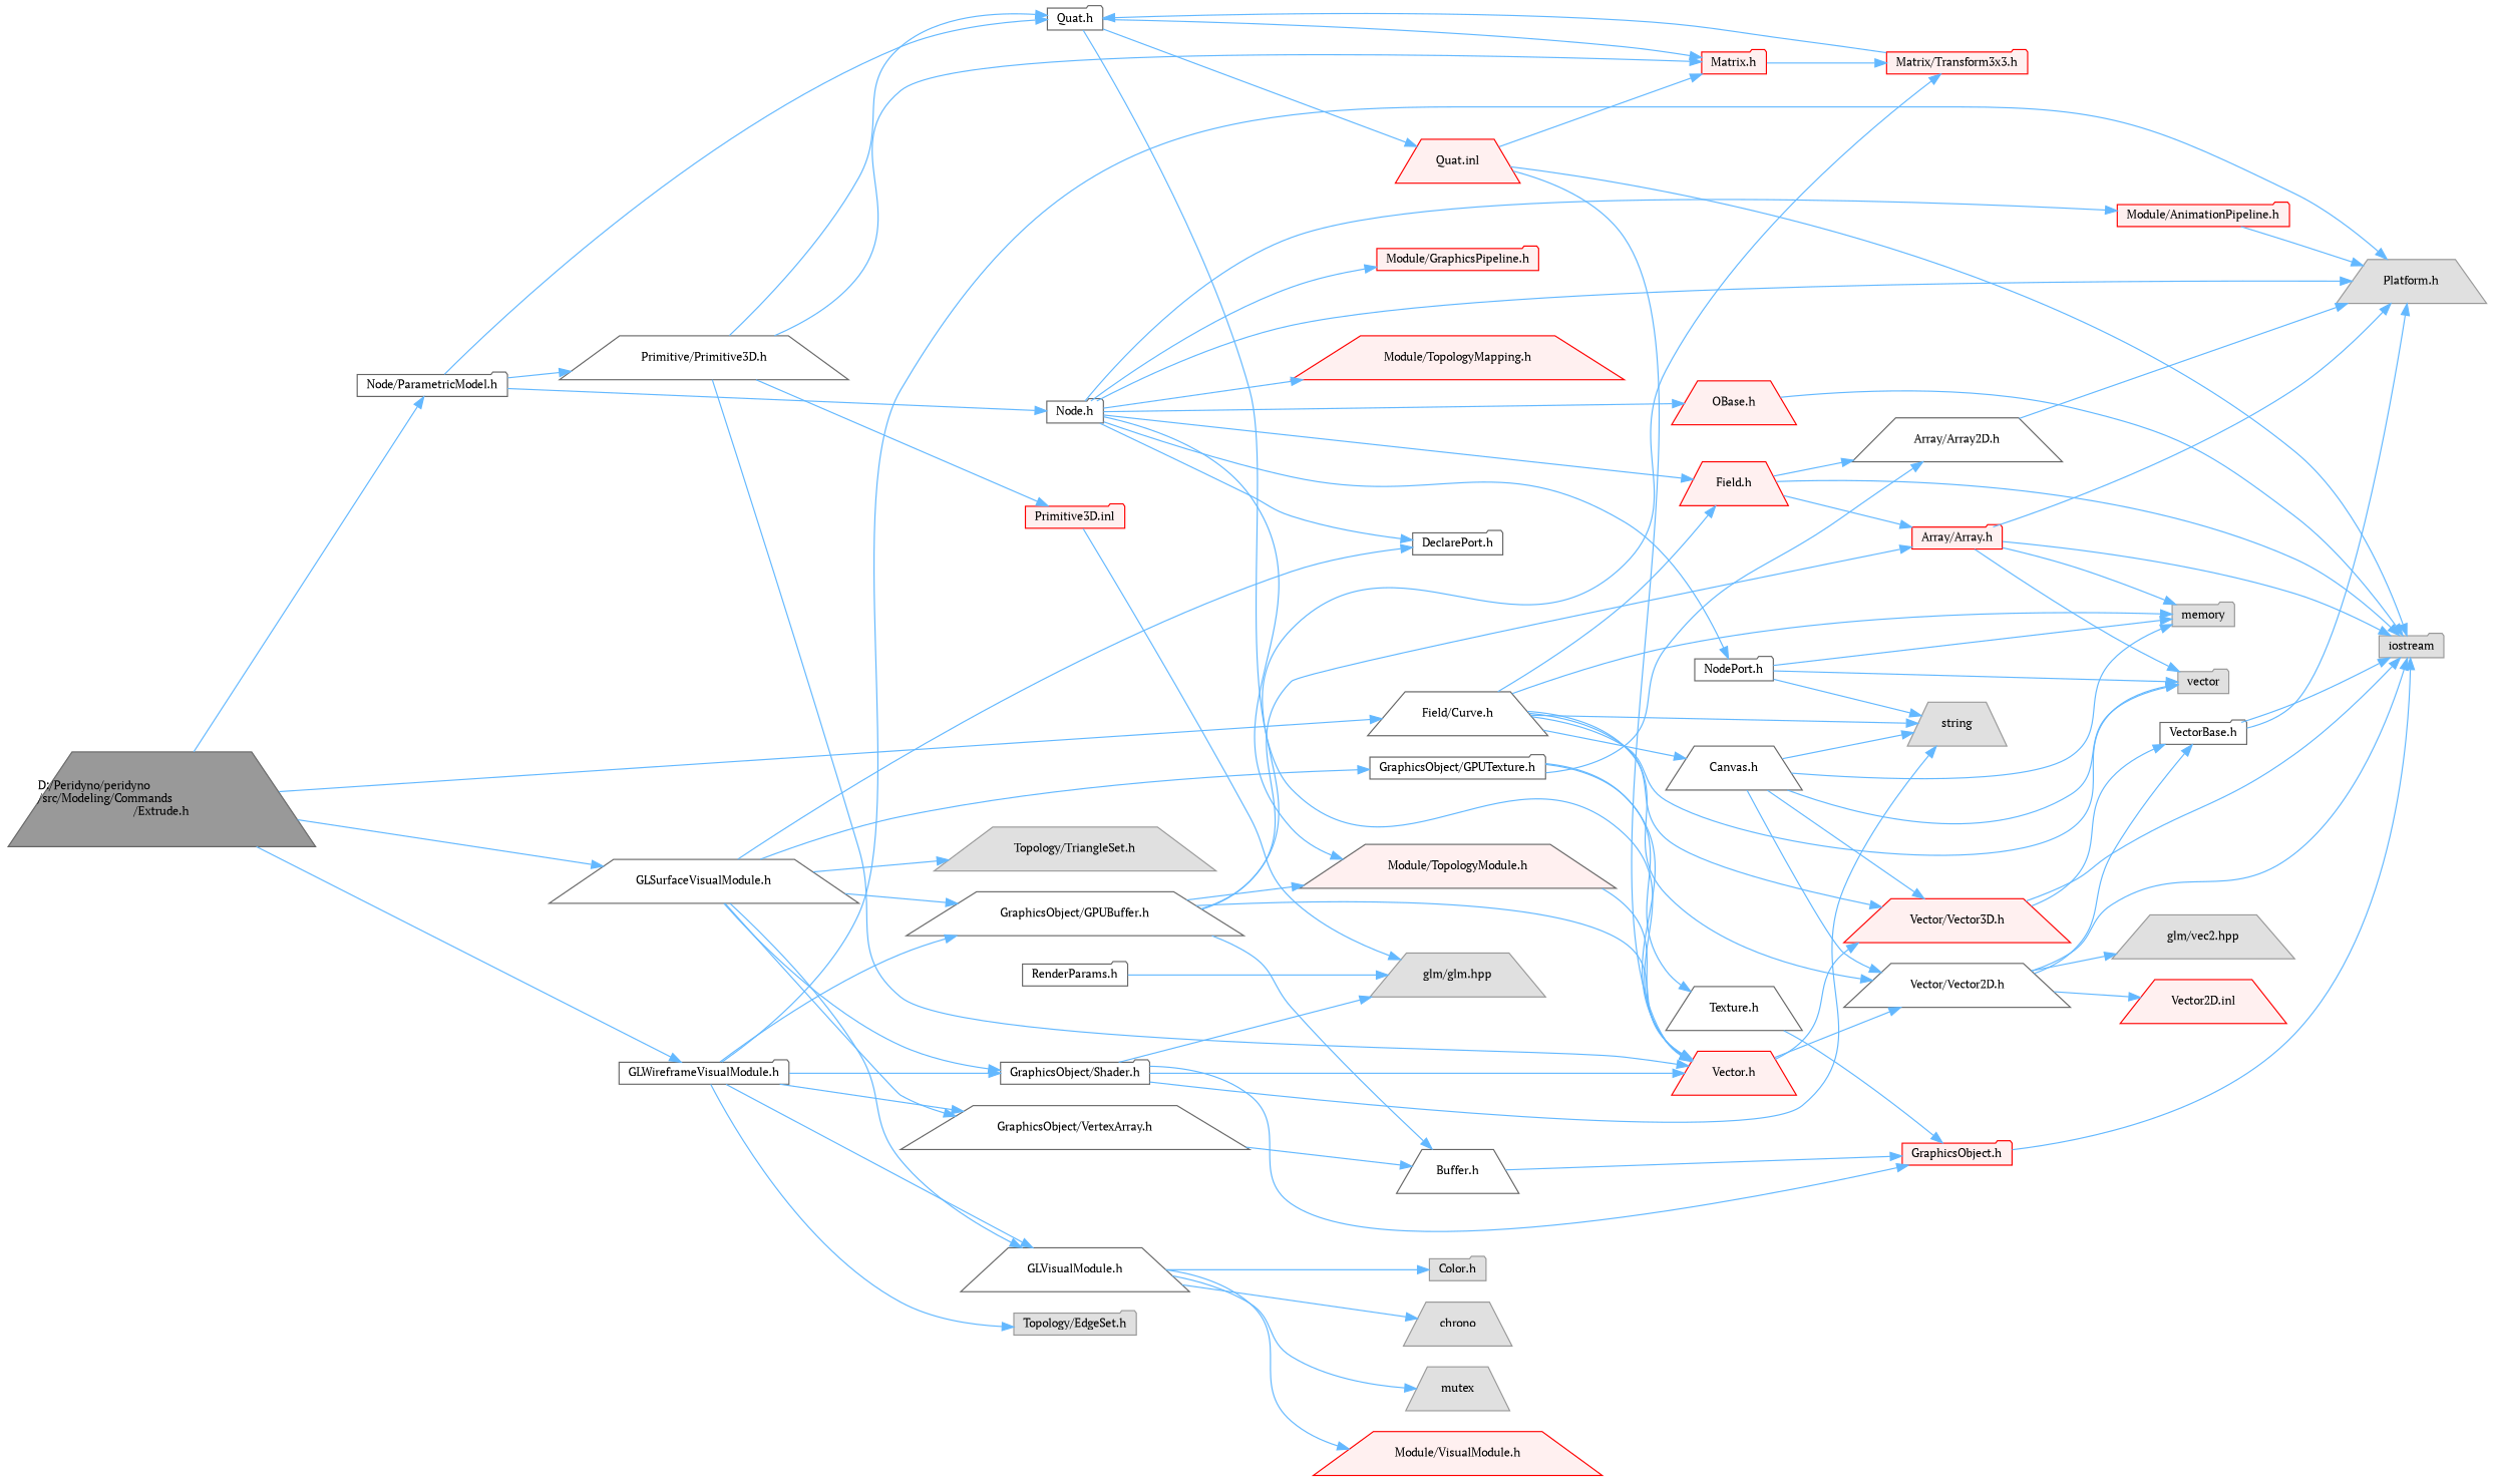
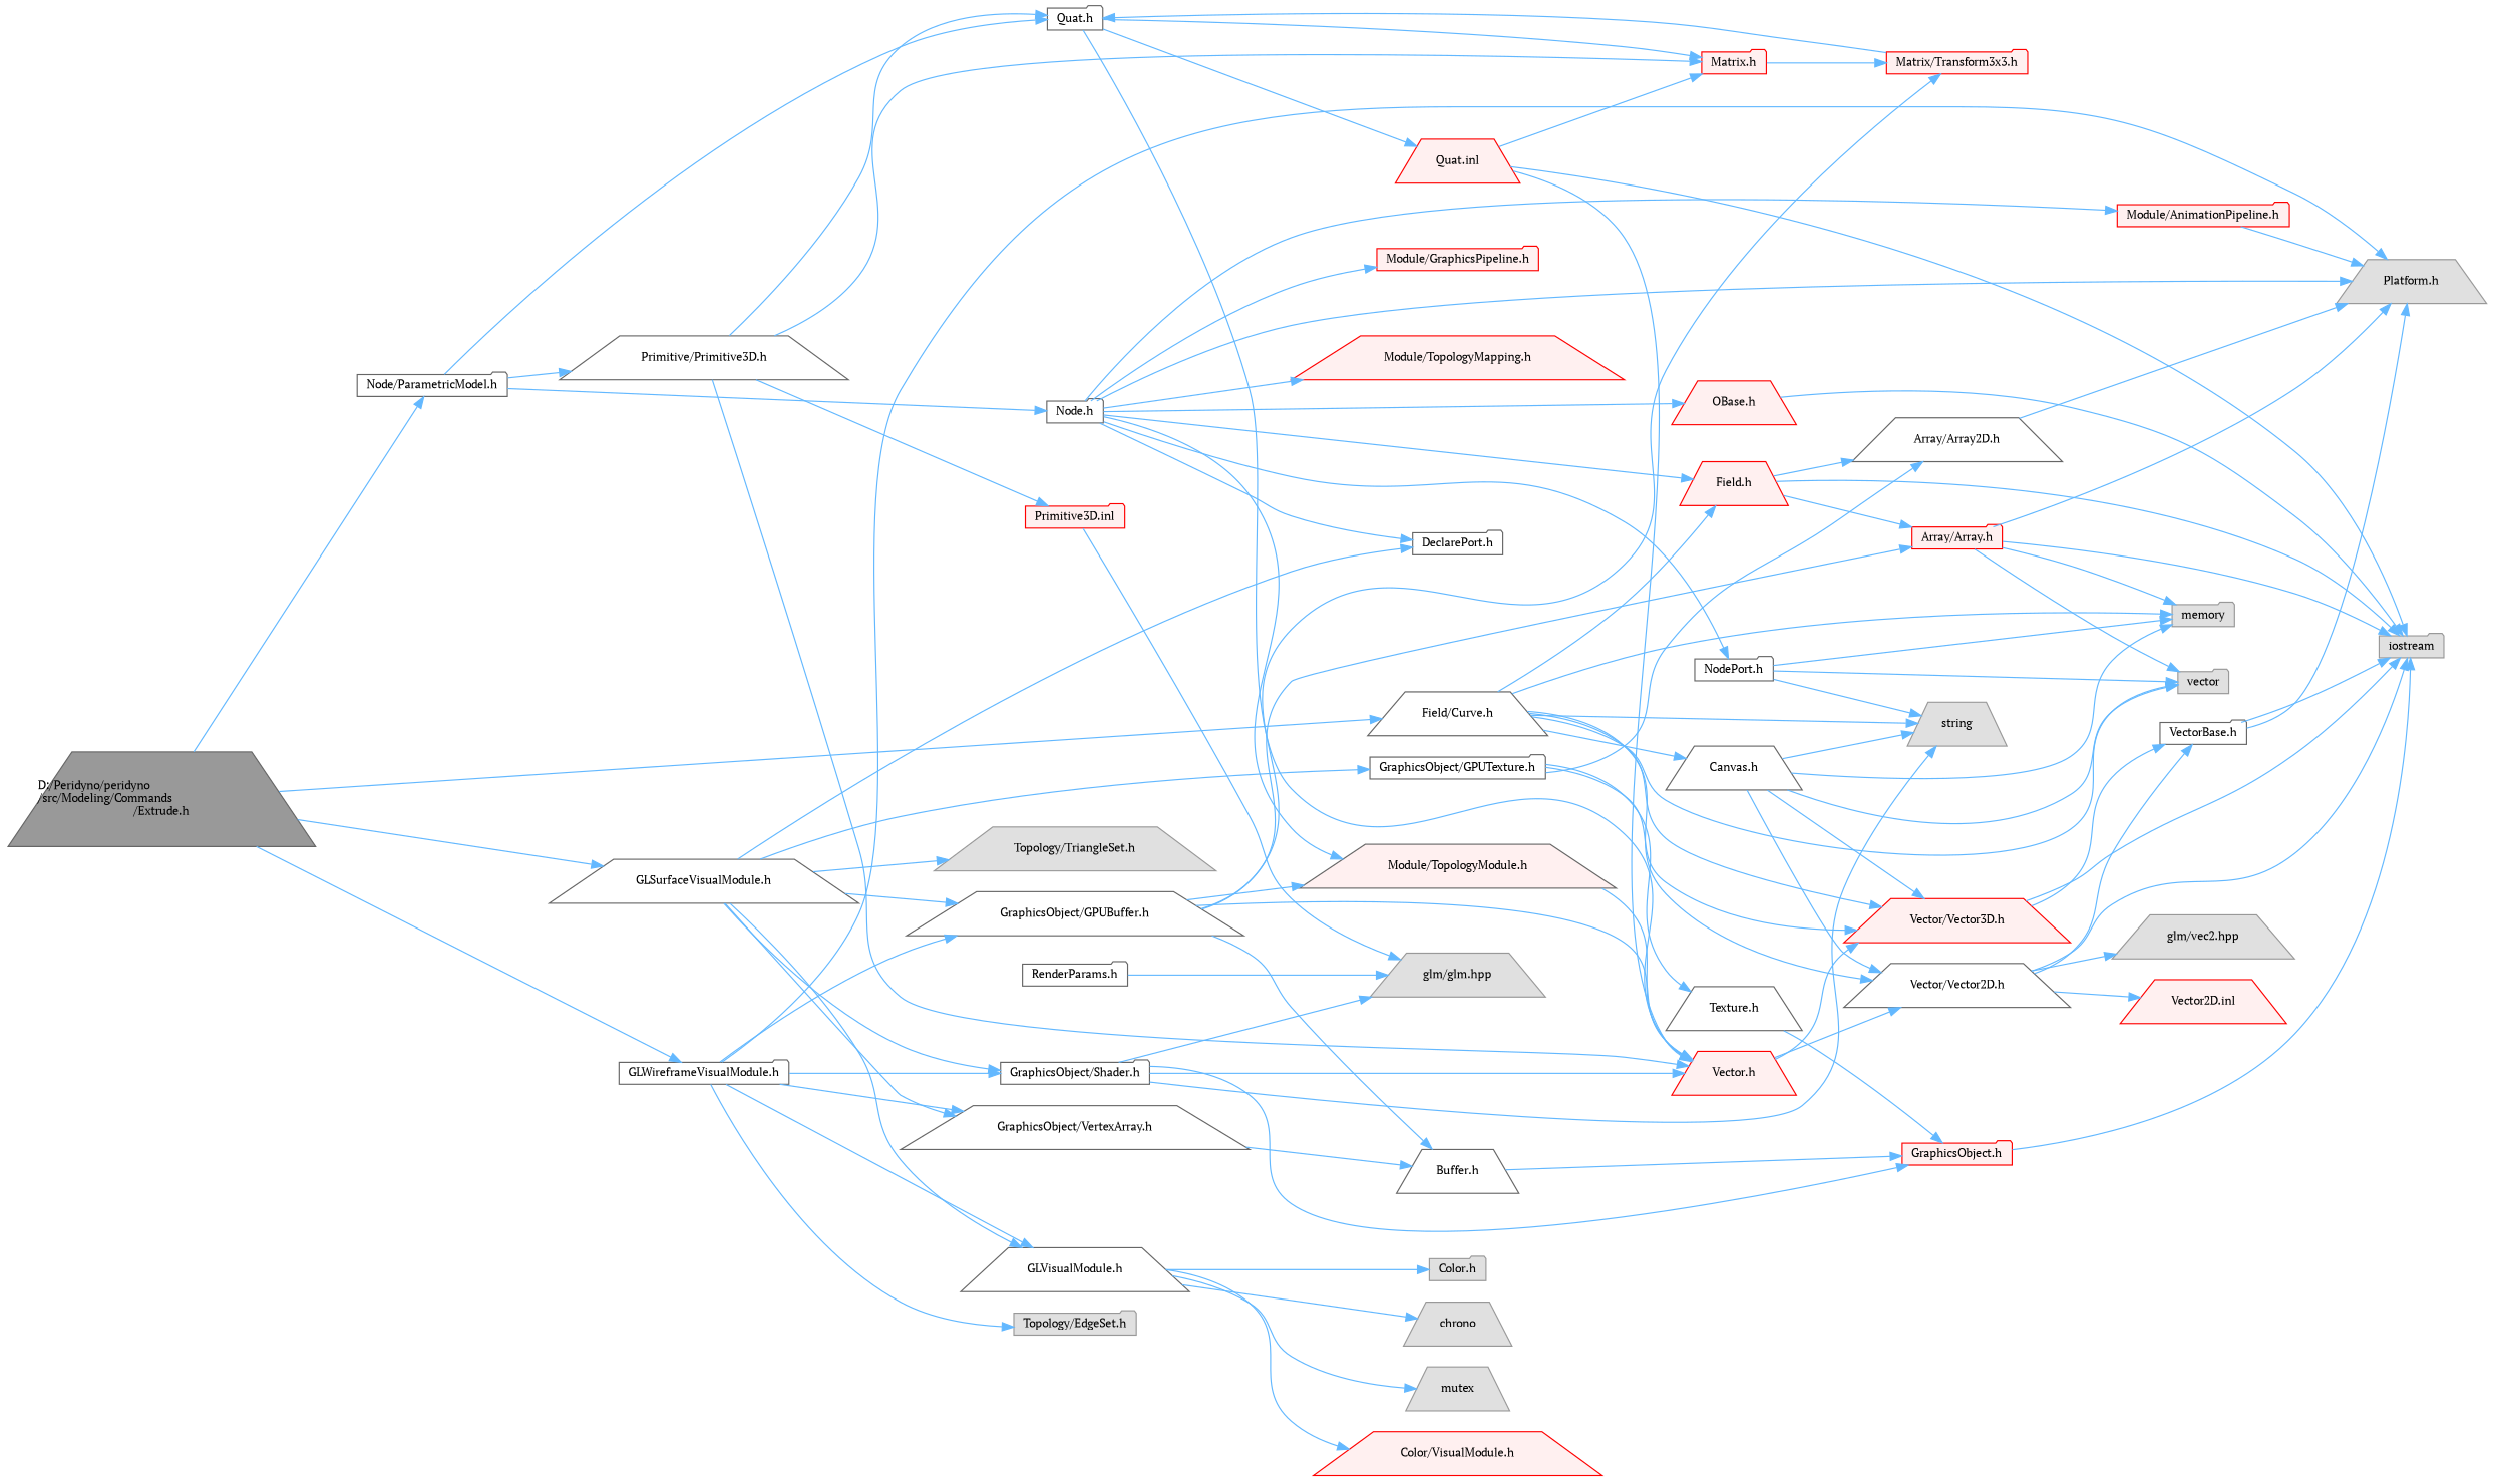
  digraph {
    fontname="PT Serif"
    rankdir=LR
    node [color=grey40 fillcolor=white fontname="PT Serif" fontsize=10 shape=trapezium style=filled]
    edge [color=steelblue1 fontname="PT Serif" fontsize=10 labelfontname=Helvetica labelfontsize=10 style=solid]
    n1 [color=gray40 fillcolor=grey60 fontcolor=black height=0.2 label="D:/Peridyno/peridyno\l/src/Modeling/Commands\l/Extrude.h" width=0.4]
    n2 [height=0.2 label="Node/ParametricModel.h" shape=folder width=0.4]
    n3 [height=0.2 label="GLSurfaceVisualModule.h" width=0.4]
    n4 [height=0.2 label="GLWireframeVisualModule.h" shape=folder width=0.4]
    n5 [height=0.2 label="Field/Curve.h" width=0.4]
    n6 [height=0.2 label="Node.h" shape=folder width=0.4]
    n7 [height=0.2 label="Quat.h" shape=folder width=0.4]
    n8 [height=0.2 label="Primitive/Primitive3D.h" width=0.4]
    n9 [height=0.2 label="DeclarePort.h" shape=folder width=0.4]
    n10 [color=grey60 fillcolor="#E0E0E0" height=0.2 label="Topology/TriangleSet.h" width=0.4]
    n11 [height=0.2 label="GLVisualModule.h" width=0.4]
    n12 [height=0.2 label="GraphicsObject/GPUBuffer.h" width=0.4]
    n13 [height=0.2 label="GraphicsObject/GPUTexture.h" shape=folder width=0.4]
    n14 [height=0.2 label="GraphicsObject/VertexArray.h" width=0.4]
    n15 [height=0.2 label="GraphicsObject/Shader.h" shape=folder width=0.4]
    n16 [color=grey60 fillcolor="#E0E0E0" height=0.2 label="Platform.h" width=0.4]
    n17 [color=grey60 fillcolor="#E0E0E0" height=0.2 label="Topology/EdgeSet.h" shape=folder width=0.4]
    n18 [color=red fillcolor="#FFF0F0" height=0.2 label="Field.h" width=0.4]
    n19 [color=grey60 fillcolor="#E0E0E0" height=0.2 label=vector shape=folder width=0.4]
    n20 [color=grey60 fillcolor="#E0E0E0" height=0.2 label=memory shape=folder width=0.4]
    n21 [color=grey60 fillcolor="#E0E0E0" height=0.2 label=string width=0.4]
    n22 [height=0.2 label="Vector/Vector2D.h" width=0.4]
    n23 [color=red fillcolor="#FFF0F0" height=0.2 label="Vector/Vector3D.h" width=0.4]
    n24 [height=0.2 label="Canvas.h" width=0.4]
    n25 [color=red fillcolor="#FFF0F0" height=0.2 label="OBase.h" width=0.4]
    n26 [height=0.2 label="NodePort.h" shape=folder width=0.4]
    n27 [fillcolor="#FFF0F0" height=0.2 label="Module/TopologyModule.h" width=0.4]
    n28 [color=red fillcolor="#FFF0F0" height=0.2 label="Module/TopologyMapping.h" width=0.4]
    n29 [color=red fillcolor="#FFF0F0" height=0.2 label="Module/AnimationPipeline.h" shape=folder width=0.4]
    n30 [color=red fillcolor="#FFF0F0" height=0.2 label="Module/GraphicsPipeline.h" shape=folder width=0.4]
    n31 [color=red fillcolor="#FFF0F0" height=0.2 label="Vector.h" width=0.4]
    n32 [color=red fillcolor="#FFF0F0" height=0.2 label="Matrix.h" shape=folder width=0.4]
    n33 [color=red fillcolor="#FFF0F0" height=0.2 label="Quat.inl" width=0.4]
    n34 [color=red fillcolor="#FFF0F0" height=0.2 label="Primitive3D.inl" shape=folder width=0.4]
    n35 [color=grey60 fillcolor="#E0E0E0" height=0.2 label=iostream shape=folder width=0.4]
    n36 [color=red fillcolor="#FFF0F0" height=0.2 label="Array/Array.h" shape=folder width=0.4]
    n37 [height=0.2 label="Array/Array2D.h" width=0.4]
    n38 [color=grey60 fillcolor="#E0E0E0" height=0.2 label="glm/vec2.hpp" width=0.4]
    n39 [height=0.2 label="VectorBase.h" shape=folder width=0.4]
    n40 [color=red fillcolor="#FFF0F0" height=0.2 label="Vector2D.inl" width=0.4]
    n41 [color=red fillcolor="#FFF0F0" height=0.2 label="Matrix/Transform3x3.h" shape=folder width=0.4]
    n42 [color=grey60 fillcolor="#E0E0E0" height=0.2 label="glm/glm.hpp" width=0.4]
    n43 [color=grey60 fillcolor="#E0E0E0" height=0.2 label=chrono width=0.4]
    n44 [color=grey60 fillcolor="#E0E0E0" height=0.2 label=mutex width=0.4]
-   n45 [color=red fillcolor="#FFF0F0" height=0.2 label="Module/VisualModule.h" width=0.4]
+   n45 [color=red fillcolor="#FFF0F0" height=0.2 label="Color/VisualModule.h" width=0.4]
    n46 [color=grey60 fillcolor="#E0E0E0" height=0.2 label="Color.h" shape=folder width=0.4]
    n47 [height=0.2 label="Buffer.h" width=0.4]
    n48 [height=0.2 label="Texture.h" width=0.4]
    n49 [color=red fillcolor="#FFF0F0" height=0.2 label="GraphicsObject.h" shape=folder width=0.4]
    n50 [height=0.2 label="RenderParams.h" shape=folder width=0.4]
    n1 -> n2
    n1 -> n3
    n1 -> n4
    n1 -> n5
    n2 -> n6
    n2 -> n7
    n2 -> n8
    n3 -> n9
    n3 -> n10
    n3 -> n11
    n3 -> n12
    n3 -> n13
    n3 -> n14
    n3 -> n15
    n4 -> n11
    n4 -> n12
    n4 -> n14
    n4 -> n15
    n4 -> n16
    n4 -> n17
    n5 -> n18
    n5 -> n19
    n5 -> n20
    n5 -> n21
    n5 -> n22
    n5 -> n23
    n5 -> n24
    n6 -> n9
    n6 -> n16
    n6 -> n18
    n6 -> n25
    n6 -> n26
    n6 -> n27
    n6 -> n28
    n6 -> n29
    n6 -> n30
    n7 -> n31
    n7 -> n32
    n7 -> n33
    n8 -> n7
    n8 -> n31
    n8 -> n32
    n8 -> n34
    n11 -> n43
    n11 -> n44
    n11 -> n45
    n11 -> n46
    n12 -> n27
    n12 -> n31
    n12 -> n36
    n12 -> n41
    n12 -> n47
-   n13 -> n31
+   n13 -> n23
    n13 -> n37
    n13 -> n48
    n14 -> n47
    n15 -> n21
    n15 -> n31
    n15 -> n42
    n15 -> n49
    n18 -> n35
    n18 -> n36
    n18 -> n37
    n22 -> n35
    n22 -> n38
    n22 -> n39
    n22 -> n40
    n23 -> n35
    n23 -> n39
    n24 -> n19
    n24 -> n20
    n24 -> n21
    n24 -> n22
    n24 -> n23
    n25 -> n35
    n26 -> n19
    n26 -> n20
    n26 -> n21
    n27 -> n31
    n29 -> n16
    n31 -> n22
    n31 -> n23
    n32 -> n41
    n33 -> n31
    n33 -> n32
    n33 -> n35
    n34 -> n42
    n36 -> n16
    n36 -> n19
    n36 -> n20
    n36 -> n35
    n37 -> n16
    n39 -> n16
    n39 -> n35
    n41 -> n7
    n47 -> n49
    n48 -> n49
    n49 -> n35
    n50 -> n42
  }
